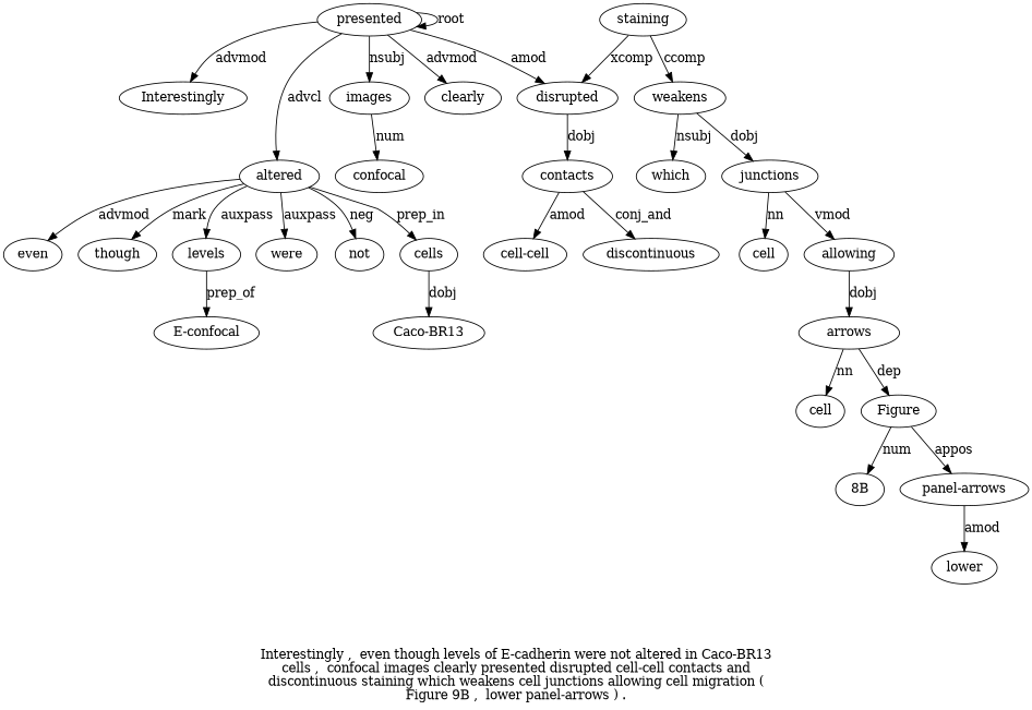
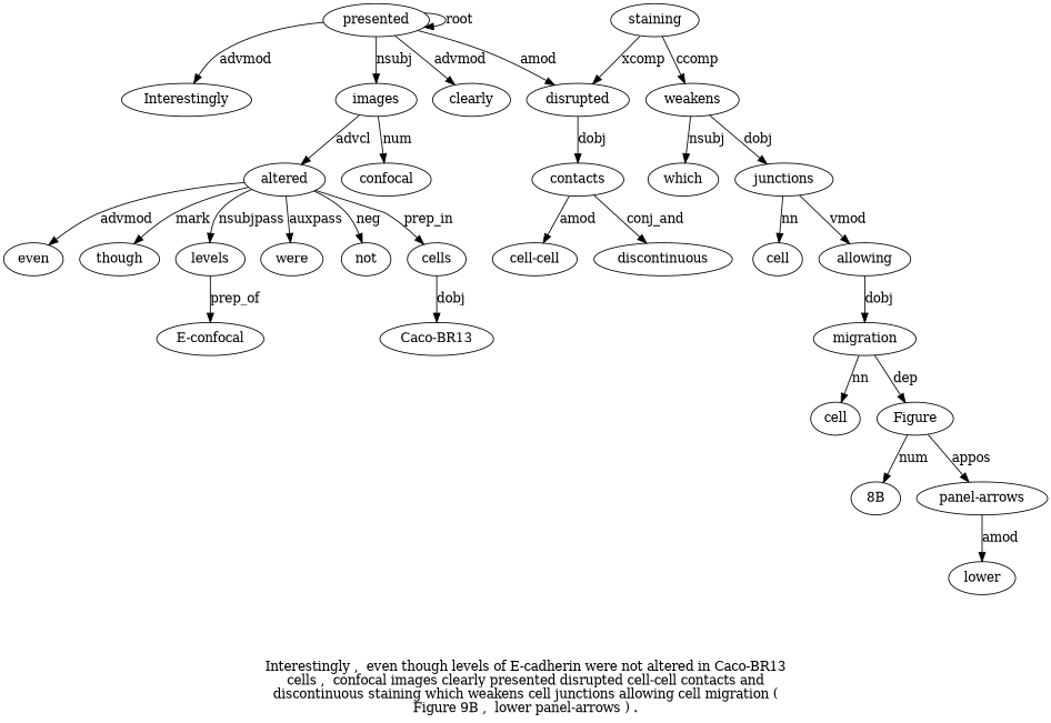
  digraph {
    label="Interestingly ,  even though levels of E-cadherin were not altered in Caco-BR13\ncells ,  confocal images clearly presented disrupted cell-cell contacts and\ndiscontinuous staining which weakens cell junctions allowing cell migration (\nFigure 9B ,  lower panel-arrows ) ."
    node [fillcolor=white style=filled]
    n1 [label=presented]
    n2 [label=Interestingly]
    n3 [label=altered]
    n4 [label=images]
    n5 [label=clearly]
    n6 [label=disrupted]
    n7 [label=even]
    n8 [label=though]
    n9 [label=levels]
    n10 [label=were]
    n11 [label=not]
    n12 [label=cells]
    n13 [label=confocal]
    n14 [label=contacts]
    n15 [label="E-confocal"]
    n16 [label="Caco-BR13"]
    n17 [label="cell-cell"]
    n18 [label=discontinuous]
    n19 [label=staining]
    n20 [label=weakens]
    n21 [label=which]
    n22 [label=junctions]
    n23 [label=cell]
    n24 [label=allowing]
-   n25 [label=arrows]
+   n25 [label=migration]
    n26 [label=cell]
    n27 [label=Figure]
    n28 [label="8B"]
    n29 [label="panel-arrows"]
    n30 [label=lower]
    n1 -> n1 [label=root]
    n1 -> n2 [label=advmod]
-   n1 -> n3 [label=advcl]
+   n4 -> n3 [label=advcl]
    n1 -> n4 [label=nsubj]
    n1 -> n5 [label=advmod]
    n1 -> n6 [label=amod]
    n3 -> n7 [label=advmod]
    n3 -> n8 [label=mark]
-   n3 -> n9 [label=auxpass]
+   n3 -> n9 [label=nsubjpass]
    n3 -> n10 [label=auxpass]
    n3 -> n11 [label=neg]
    n3 -> n12 [label=prep_in]
    n4 -> n13 [label=num]
    n6 -> n14 [label=dobj]
    n9 -> n15 [label=prep_of]
    n12 -> n16 [label=dobj]
    n14 -> n17 [label=amod]
    n14 -> n18 [label=conj_and]
    n19 -> n6 [label=xcomp]
    n19 -> n20 [label=ccomp]
    n20 -> n21 [label=nsubj]
    n20 -> n22 [label=dobj]
    n22 -> n23 [label=nn]
    n22 -> n24 [label=vmod]
    n24 -> n25 [label=dobj]
    n25 -> n26 [label=nn]
    n25 -> n27 [label=dep]
    n27 -> n28 [label=num]
    n27 -> n29 [label=appos]
    n29 -> n30 [label=amod]
  }
